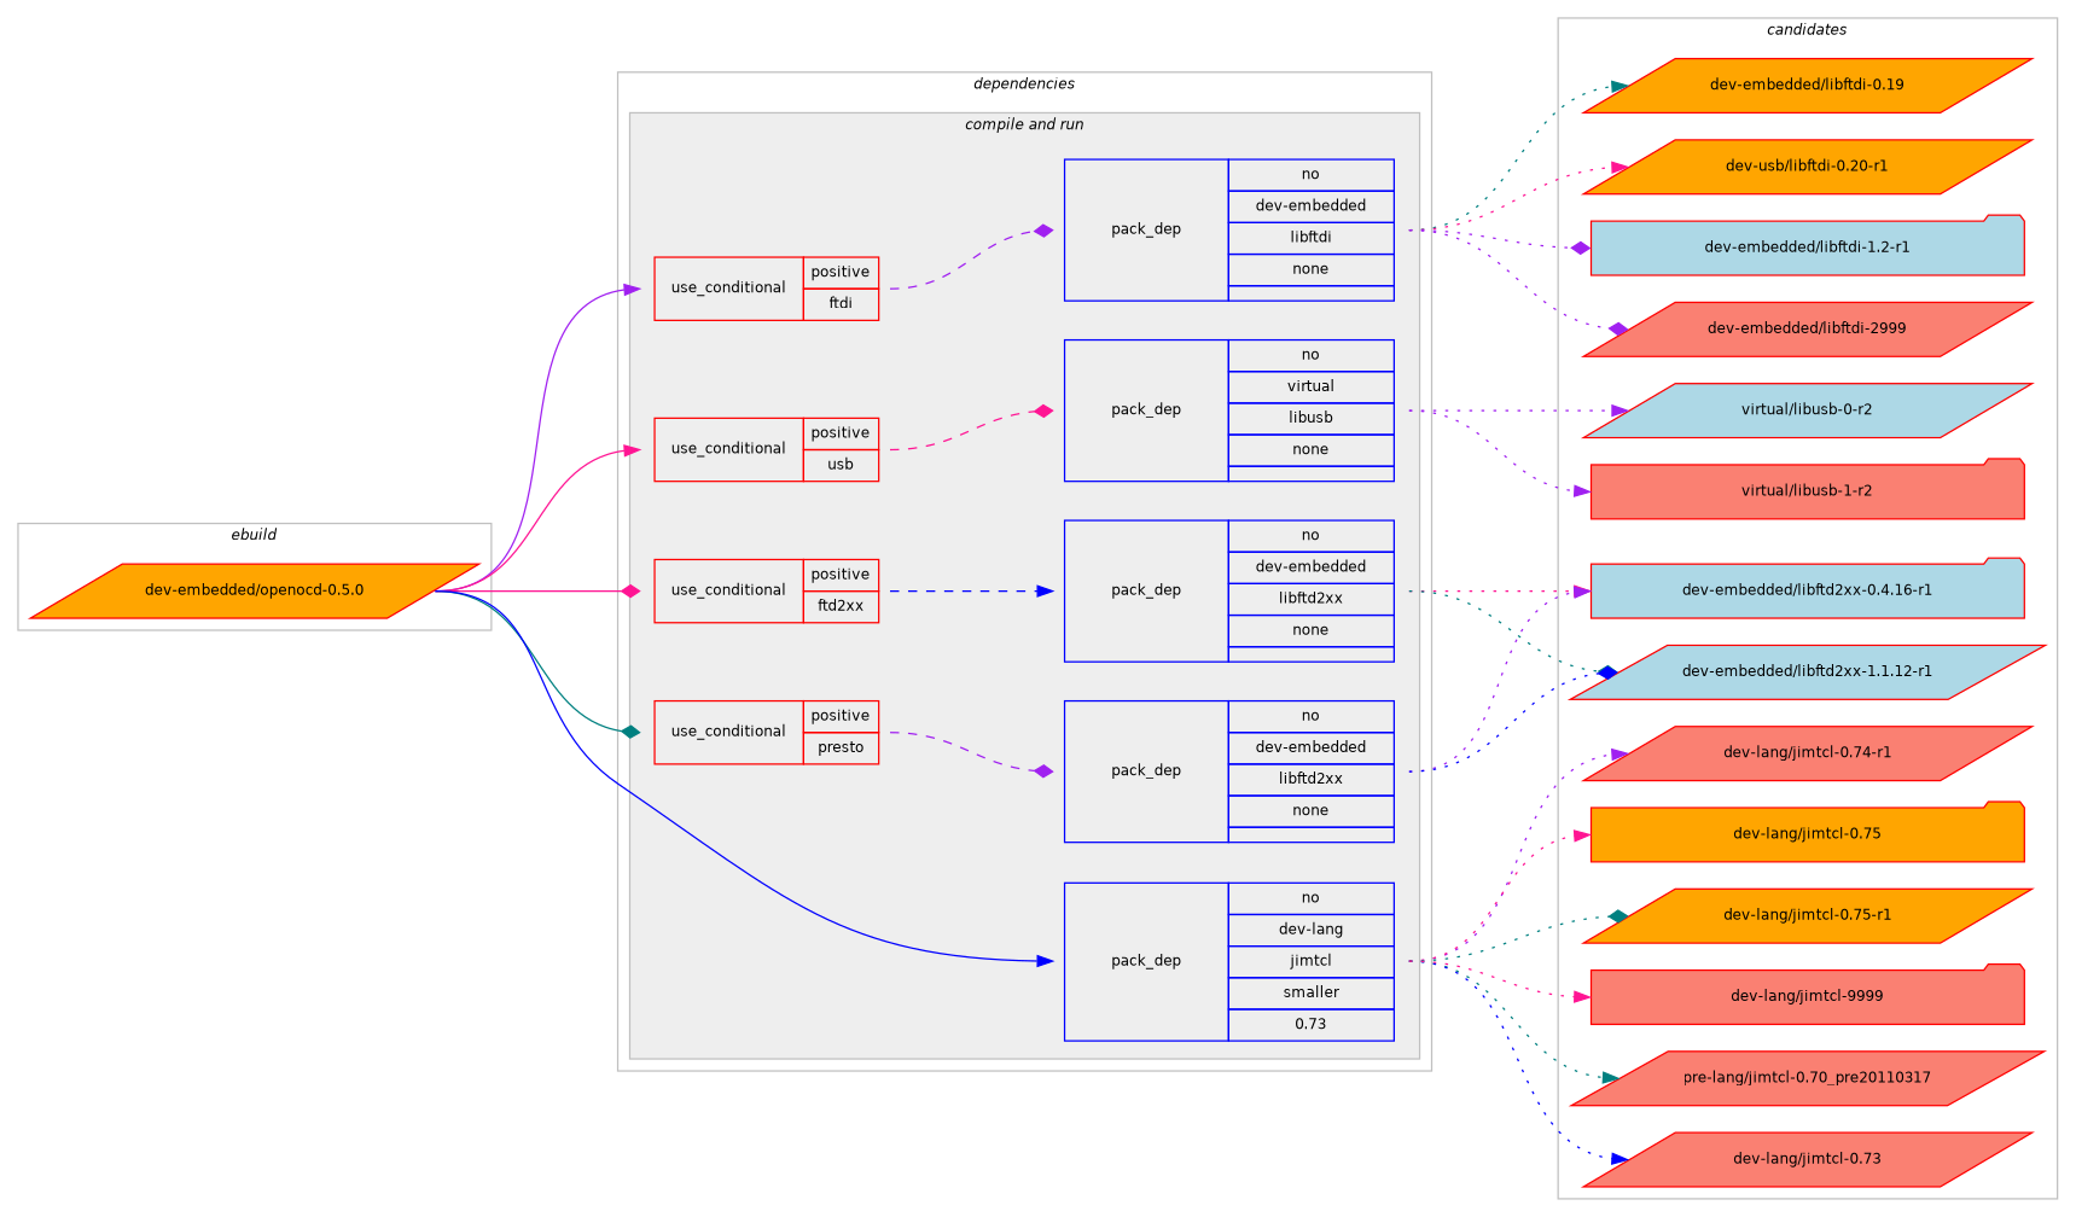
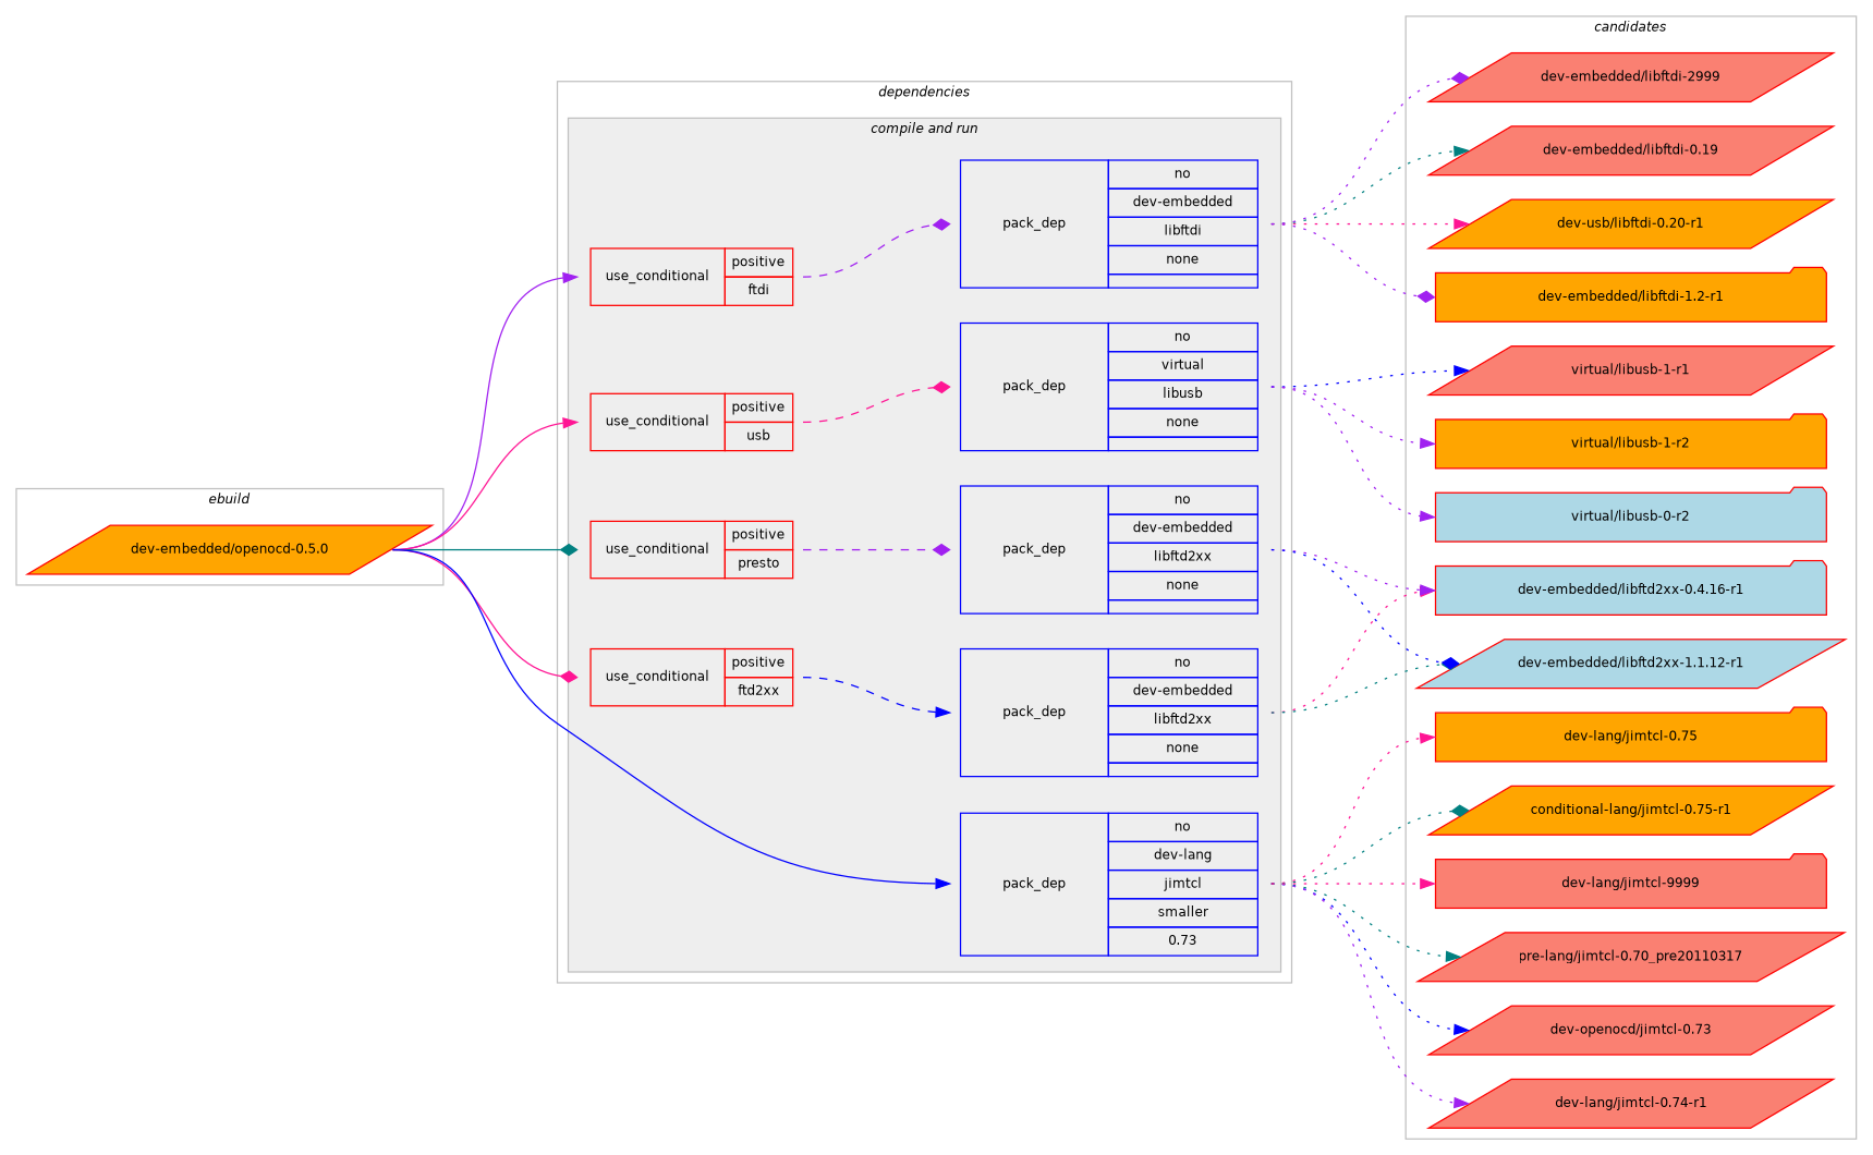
  digraph {
    compound=true
    concentrate=true
    fontname=Helvetica
    fontsize=10
    newrank=true
    rankdir=LR
    ranksep=1.5
    node [color=red fontname=Helvetica fontsize=10 shape=parallelogram style=filled]
    edge [arrowhead=normal color=purple headport=w style=dotted tailport=e weight=100]
    n1 [fillcolor=orange label="dev-embedded/openocd-0.5.0" width=4]
    n2 [color=blue label=<<TABLE BORDER="0" CELLBORDER="1" CELLSPACING="0" CELLPADDING="4" WIDTH="220"><TR><TD ROWSPAN="6" CELLPADDING="30">pack_dep</TD></TR><TR><TD WIDTH="110">no</TD></TR><TR><TD>dev-embedded</TD></TR><TR><TD>libftd2xx</TD></TR><TR><TD>none</TD></TR><TR><TD></TD></TR></TABLE>> shape=none style=""]
    n3 [label=<<TABLE BORDER="0" CELLBORDER="1" CELLSPACING="0" CELLPADDING="4"><TR><TD ROWSPAN="3" CELLPADDING="10">use_conditional</TD></TR><TR><TD>positive</TD></TR><TR><TD>ftd2xx</TD></TR></TABLE>> shape=none style=""]
    n4 [color=blue label=<<TABLE BORDER="0" CELLBORDER="1" CELLSPACING="0" CELLPADDING="4" WIDTH="220"><TR><TD ROWSPAN="6" CELLPADDING="30">pack_dep</TD></TR><TR><TD WIDTH="110">no</TD></TR><TR><TD>dev-embedded</TD></TR><TR><TD>libftdi</TD></TR><TR><TD>none</TD></TR><TR><TD></TD></TR></TABLE>> shape=none style=""]
    n5 [label=<<TABLE BORDER="0" CELLBORDER="1" CELLSPACING="0" CELLPADDING="4"><TR><TD ROWSPAN="3" CELLPADDING="10">use_conditional</TD></TR><TR><TD>positive</TD></TR><TR><TD>ftdi</TD></TR></TABLE>> shape=none style=""]
    n6 [color=blue label=<<TABLE BORDER="0" CELLBORDER="1" CELLSPACING="0" CELLPADDING="4" WIDTH="220"><TR><TD ROWSPAN="6" CELLPADDING="30">pack_dep</TD></TR><TR><TD WIDTH="110">no</TD></TR><TR><TD>dev-embedded</TD></TR><TR><TD>libftd2xx</TD></TR><TR><TD>none</TD></TR><TR><TD></TD></TR></TABLE>> shape=none style=""]
    n7 [label=<<TABLE BORDER="0" CELLBORDER="1" CELLSPACING="0" CELLPADDING="4"><TR><TD ROWSPAN="3" CELLPADDING="10">use_conditional</TD></TR><TR><TD>positive</TD></TR><TR><TD>presto</TD></TR></TABLE>> shape=none style=""]
    n8 [color=blue label=<<TABLE BORDER="0" CELLBORDER="1" CELLSPACING="0" CELLPADDING="4" WIDTH="220"><TR><TD ROWSPAN="6" CELLPADDING="30">pack_dep</TD></TR><TR><TD WIDTH="110">no</TD></TR><TR><TD>virtual</TD></TR><TR><TD>libusb</TD></TR><TR><TD>none</TD></TR><TR><TD></TD></TR></TABLE>> shape=none style=""]
    n9 [label=<<TABLE BORDER="0" CELLBORDER="1" CELLSPACING="0" CELLPADDING="4"><TR><TD ROWSPAN="3" CELLPADDING="10">use_conditional</TD></TR><TR><TD>positive</TD></TR><TR><TD>usb</TD></TR></TABLE>> shape=none style=""]
    n10 [color=blue label=<<TABLE BORDER="0" CELLBORDER="1" CELLSPACING="0" CELLPADDING="4" WIDTH="220"><TR><TD ROWSPAN="6" CELLPADDING="30">pack_dep</TD></TR><TR><TD WIDTH="110">no</TD></TR><TR><TD>dev-lang</TD></TR><TR><TD>jimtcl</TD></TR><TR><TD>smaller</TD></TR><TR><TD>0.73</TD></TR></TABLE>> shape=none style=""]
    n11 [fillcolor=lightblue label="dev-embedded/libftd2xx-0.4.16-r1" shape=folder width=4]
    n12 [fillcolor=lightblue label="dev-embedded/libftd2xx-1.1.12-r1" width=4]
-   n13 [fillcolor=orange label="dev-embedded/libftdi-0.19" width=4]
+   n13 [fillcolor=salmon label="dev-embedded/libftdi-0.19" width=4]
    n14 [fillcolor=orange label="dev-usb/libftdi-0.20-r1" width=4]
-   n15 [fillcolor=lightblue label="dev-embedded/libftdi-1.2-r1" shape=folder width=4]
+   n15 [fillcolor=orange label="dev-embedded/libftdi-1.2-r1" shape=folder width=4]
    n16 [fillcolor=salmon label="dev-embedded/libftdi-2999" width=4]
-   n17 [fillcolor=lightblue label="virtual/libusb-0-r2" width=4]
-   n19 [fillcolor=salmon label="virtual/libusb-1-r2" shape=folder width=4]
+   n17 [fillcolor=lightblue label="virtual/libusb-0-r2" shape=folder width=4]
+   n18 [fillcolor=salmon label="virtual/libusb-1-r1" width=4]
+   n19 [fillcolor=orange label="virtual/libusb-1-r2" shape=folder width=4]
    n20 [fillcolor=salmon label="pre-lang/jimtcl-0.70_pre20110317" width=4]
-   n21 [fillcolor=salmon label="dev-lang/jimtcl-0.73" width=4]
+   n21 [fillcolor=salmon label="dev-openocd/jimtcl-0.73" width=4]
    n22 [fillcolor=salmon label="dev-lang/jimtcl-0.74-r1" width=4]
    n23 [fillcolor=orange label="dev-lang/jimtcl-0.75" shape=folder width=4]
-   n24 [fillcolor=orange label="dev-lang/jimtcl-0.75-r1" width=4]
+   n24 [fillcolor=orange label="conditional-lang/jimtcl-0.75-r1" width=4]
    n25 [fillcolor=salmon label="dev-lang/jimtcl-9999" shape=folder width=4]
    subgraph cluster_1 {
      color=gray
      label=<<i>dependencies</i>>
      subgraph cluster_2 {
        color=gray
        fillcolor="#eeeeee"
        label=<<i>compile</i>>
        style=filled
      }
      subgraph cluster_3 {
        color=gray
        fillcolor="#eeeeee"
        label=<<i>compile and run</i>>
        style=filled
        subgraph sub_4 {
          color=gray
          fillcolor="#eeeeee"
          label=<<i>compile and run</i>>
          style=filled
          n3
          subgraph sub_5 {
            color=gray
            fillcolor="#eeeeee"
            label=<<i>compile and run</i>>
            style=filled
            n2
          }
        }
        subgraph sub_6 {
          color=gray
          fillcolor="#eeeeee"
          label=<<i>compile and run</i>>
          style=filled
          n5
          subgraph sub_7 {
            color=gray
            fillcolor="#eeeeee"
            label=<<i>compile and run</i>>
            style=filled
            n4
          }
        }
        subgraph sub_8 {
          color=gray
          fillcolor="#eeeeee"
          label=<<i>compile and run</i>>
          style=filled
          n7
          subgraph sub_9 {
            color=gray
            fillcolor="#eeeeee"
            label=<<i>compile and run</i>>
            style=filled
            n6
          }
        }
        subgraph sub_10 {
          color=gray
          fillcolor="#eeeeee"
          label=<<i>compile and run</i>>
          style=filled
          n9
          subgraph sub_11 {
            color=gray
            fillcolor="#eeeeee"
            label=<<i>compile and run</i>>
            style=filled
            n8
          }
        }
        subgraph sub_12 {
          color=gray
          fillcolor="#eeeeee"
          label=<<i>compile and run</i>>
          style=filled
          n10
        }
      }
      subgraph cluster_13 {
        color=gray
        fillcolor="#eeeeee"
        label=<<i>run</i>>
        style=filled
      }
    }
    subgraph cluster_14 {
      color=gray
      label=<<i>ebuild</i>>
      rank=same
      n1
    }
    subgraph cluster_15 {
      color=gray
      label=<<i>candidates</i>>
      rank=same
      subgraph sub_16 {
        color=black
        label=<<i>candidates</i>>
        nodesep=1
        rank=same
        n11
        n12
      }
      subgraph sub_17 {
        color=black
        label=<<i>candidates</i>>
        nodesep=1
        rank=same
        n13
        n14
        n15
        n16
      }
      subgraph sub_18 {
        color=black
        label=<<i>candidates</i>>
        nodesep=1
        rank=same
        n11
        n12
      }
      subgraph sub_19 {
        color=black
        label=<<i>candidates</i>>
        nodesep=1
        rank=same
        n17
+       n18
        n19
      }
      subgraph sub_20 {
        color=black
        label=<<i>candidates</i>>
        nodesep=1
        rank=same
        n20
        n21
        n22
        n23
        n24
        n25
      }
    }
    n1 -> n3 [arrowhead=diamond color=deeppink style=solid weight=20]
    n1 -> n5 [style=solid weight=20]
    n1 -> n7 [arrowhead=diamond color=teal style=solid weight=20]
    n1 -> n9 [color=deeppink style=solid weight=20]
    n1 -> n10 [color=blue style=solid weight=20]
    n2 -> n11 [color=deeppink]
    n2 -> n12 [arrowhead=diamond color=teal]
    n3 -> n2 [color=blue style=dashed weight=20]
    n4 -> n13 [color=teal]
    n4 -> n14 [color=deeppink]
    n4 -> n15 [arrowhead=diamond]
    n4 -> n16 [arrowhead=diamond]
    n5 -> n4 [arrowhead=diamond style=dashed weight=20]
    n6 -> n11
    n6 -> n12 [arrowhead=diamond color=blue]
    n7 -> n6 [arrowhead=diamond style=dashed weight=20]
    n8 -> n17
+   n8 -> n18 [color=blue]
    n8 -> n19
    n9 -> n8 [arrowhead=diamond color=deeppink style=dashed weight=20]
    n10 -> n20 [color=teal]
    n10 -> n21 [color=blue]
    n10 -> n22
    n10 -> n23 [color=deeppink]
    n10 -> n24 [arrowhead=diamond color=teal]
    n10 -> n25 [color=deeppink]
  }
